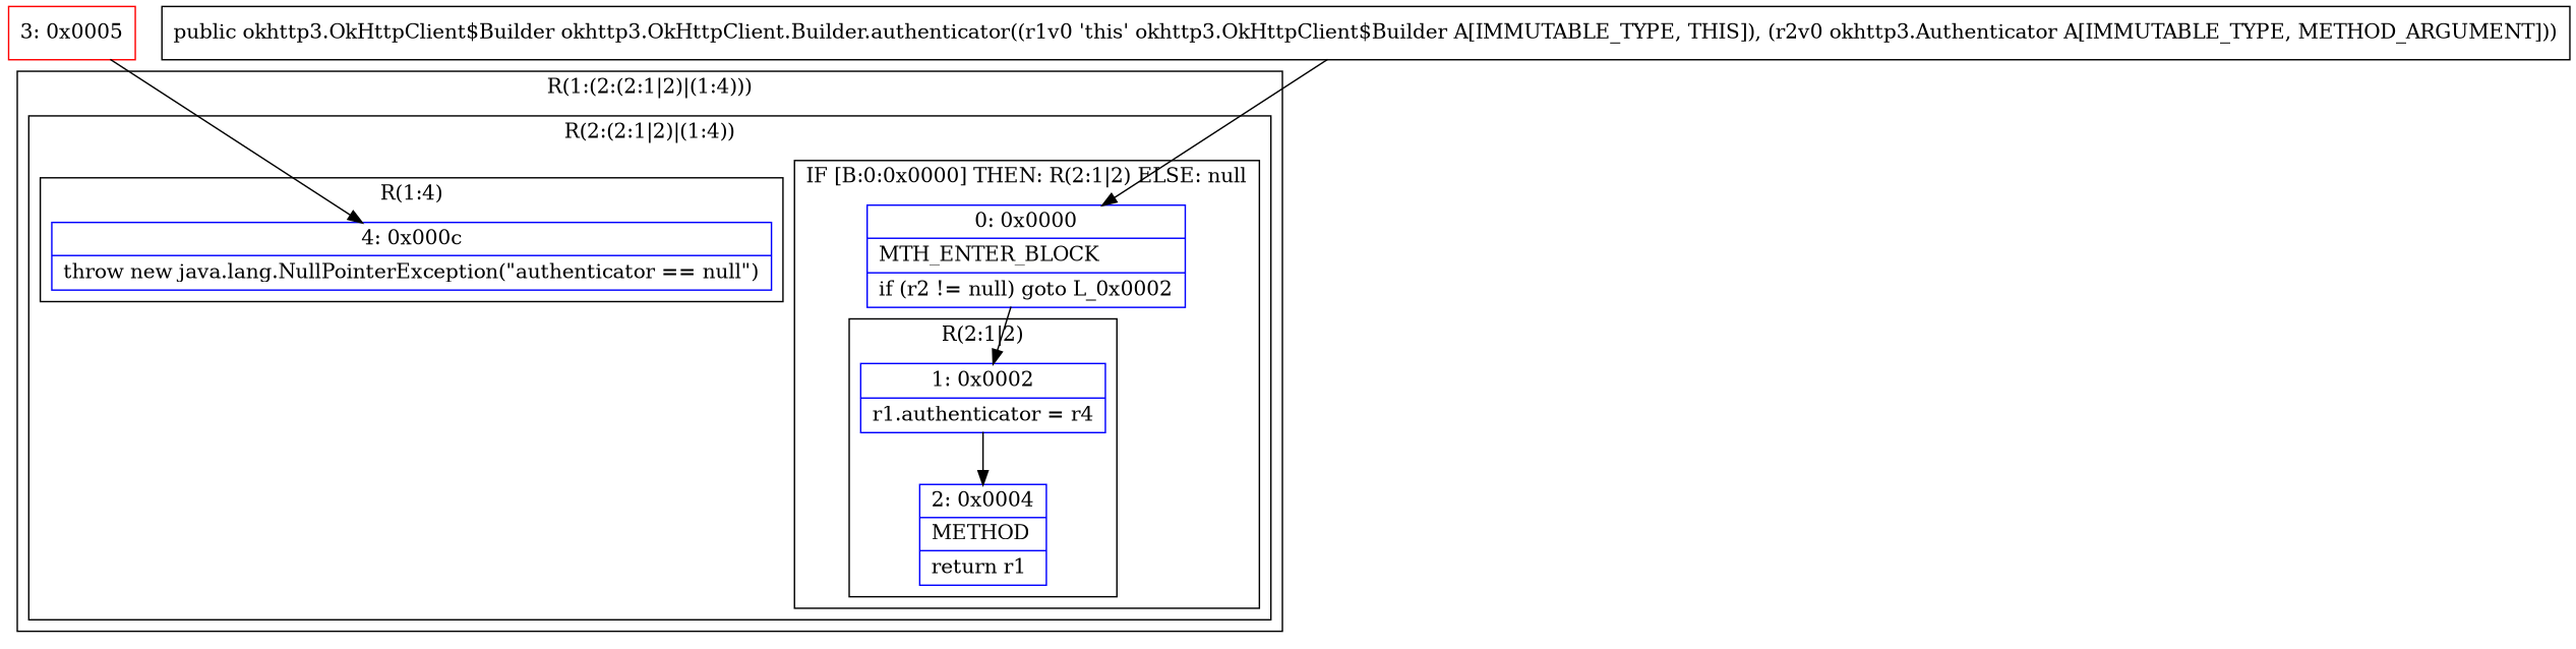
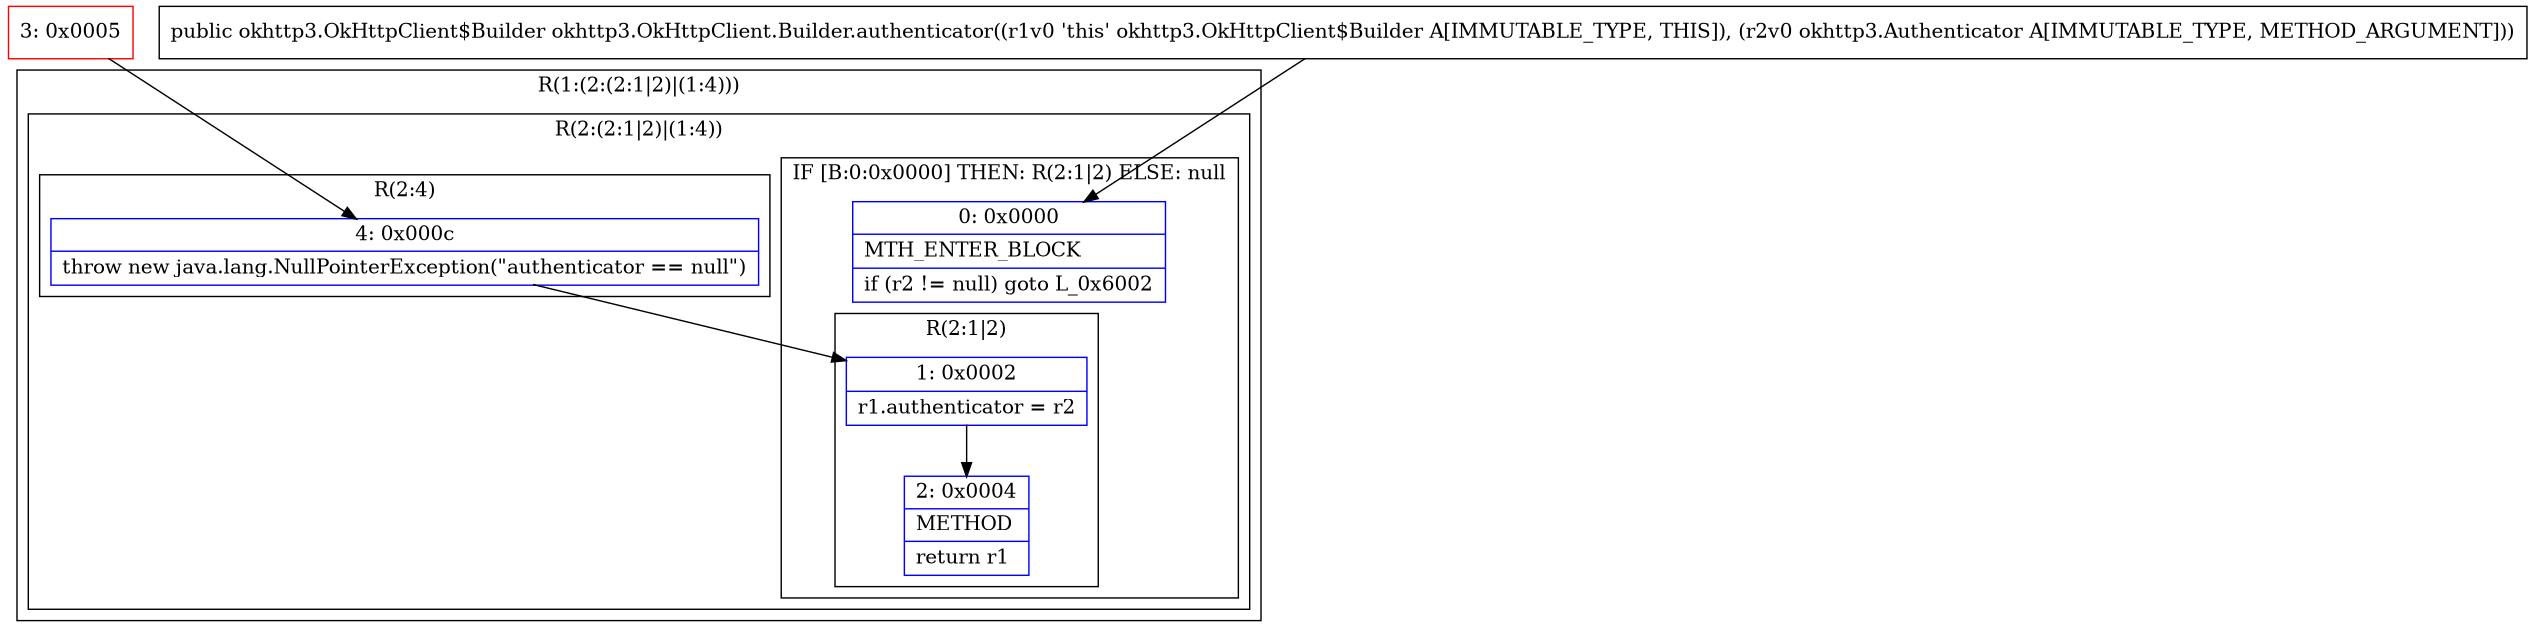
  digraph {
    node [color=blue shape=record]
-   n1 [label="{1\:\ 0x0002|r1.authenticator = r4\l}"]
+   n1 [label="{1\:\ 0x0002|r1.authenticator = r2\l}"]
    n2 [label="{2\:\ 0x0004|METHOD\l|return r1\l}"]
-   n3 [label="{0\:\ 0x0000|MTH_ENTER_BLOCK\l|if (r2 != null) goto L_0x0002\l}"]
+   n3 [label="{0\:\ 0x0000|MTH_ENTER_BLOCK\l|if (r2 != null) goto L_0x6002\l}"]
    n4 [label="{4\:\ 0x000c|throw new java.lang.NullPointerException(\"authenticator == null\")\l}"]
    n5 [color=red label="{3\:\ 0x0005}"]
    n6 [label="{public okhttp3.OkHttpClient$Builder okhttp3.OkHttpClient.Builder.authenticator((r1v0 'this' okhttp3.OkHttpClient$Builder A[IMMUTABLE_TYPE, THIS]), (r2v0 okhttp3.Authenticator A[IMMUTABLE_TYPE, METHOD_ARGUMENT])) }" color=""]
    subgraph cluster_1 {
      label="R(1:(2:(2:1|2)|(1:4)))"
      subgraph cluster_2 {
        label="R(2:(2:1|2)|(1:4))"
        subgraph cluster_3 {
          label="IF [B:0:0x0000] THEN: R(2:1|2) ELSE: null"
          n3
          subgraph cluster_4 {
            label="R(2:1|2)"
            n1
            n2
          }
        }
        subgraph cluster_5 {
-         label="R(1:4)"
+         label="R(2:4)"
          n4
        }
      }
    }
    n1 -> n2
-   n3 -> n1
+   n4 -> n1
    n5 -> n4
    n6 -> n3
  }
